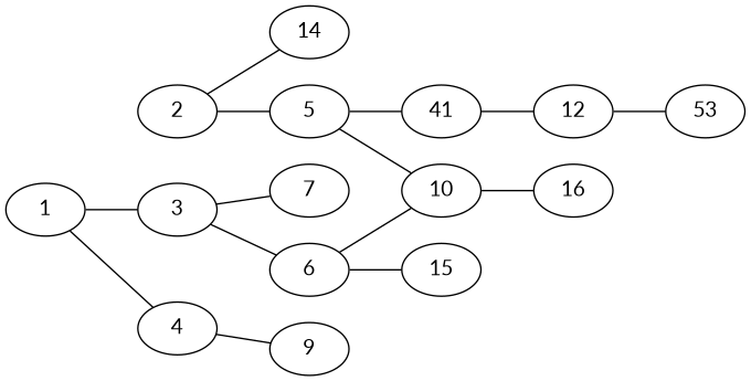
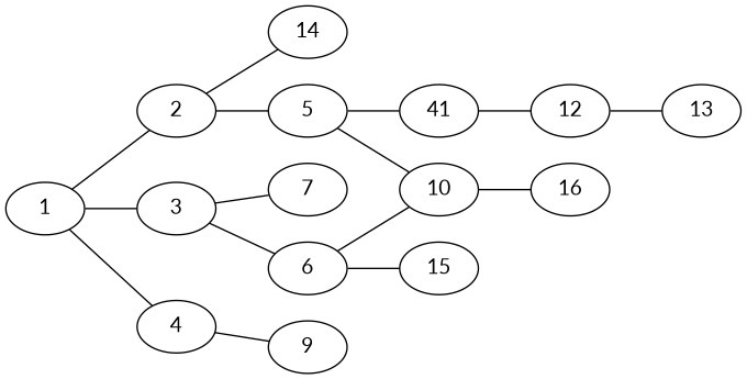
  graph {
    fontname=Lato
    rankdir=LR
    node [chem=C fontname=Lato]
    edge [fontname=Lato valence=1]
    1
    2
    3
    4 [chem=N]
    5
    14 [chem=H]
    6
    7 [chem=F]
    9 [chem=O]
    10
    n11 [chem=N label=41]
    15 [chem=H]
    16 [chem=H]
    12 [chem=N]
-   13 [chem=N label=53]
+   13 [chem=N]
+   1 -- 2
    1 -- 3 [valence=2]
    1 -- 4
    2 -- 5 [valence=2]
    2 -- 14
    3 -- 6
    3 -- 7
    4 -- 9
    5 -- 10
    5 -- n11
    6 -- 10 [valence=2]
    6 -- 15
    10 -- 16
    n11 -- 12 [valence=2]
    12 -- 13 [valence=2]
  }
